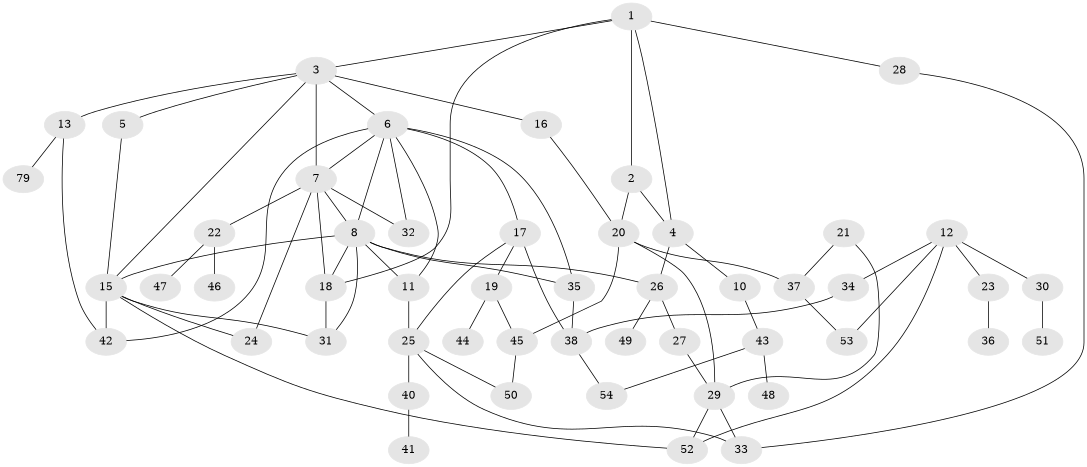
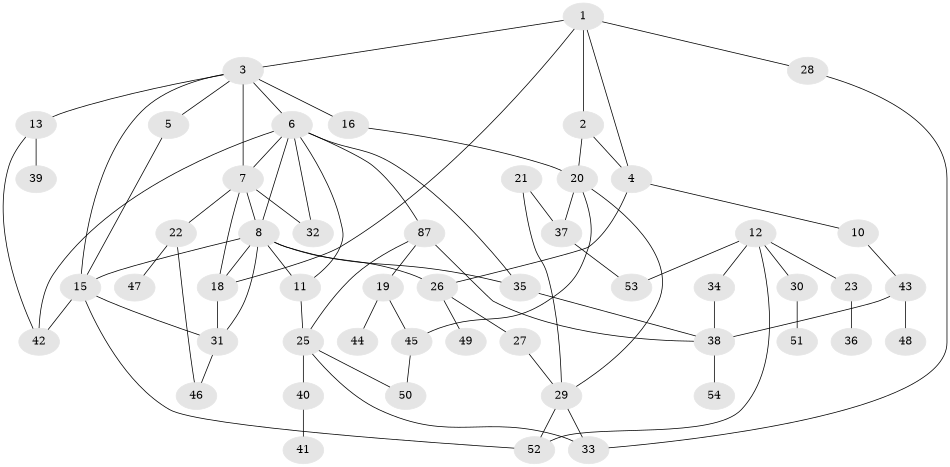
  graph {
    node [color=gray90 style=filled]
    edge [weight=1.0]
    1
    2
    3
    4
    18
    28
    20
    5
    6
    7
    13
    15
    16
    10
    26
    31
    33
    45
    29
    37
    8
    11
-   17
+   17 [label=87]
    32
    35
    42
    22
-   24
-   39 [label=79]
+   39
    52
    43
    27
    49
    25
    19
    38
    46
    47
    12
    23
    30
    34
    53
    44
    54
    48
    40
    50
    36
    51
    21
    41
    1 -- 2
    1 -- 3
    1 -- 4
    1 -- 18
    1 -- 28
    2 -- 4
    2 -- 20
    3 -- 5
    3 -- 6
    3 -- 7
    3 -- 13
    3 -- 15
    3 -- 16
    4 -- 10
    4 -- 26
    18 -- 31
    28 -- 33
    20 -- 45
    20 -- 29
    20 -- 37
    5 -- 15
    6 -- 7
    6 -- 8
    6 -- 11
    6 -- 17
    6 -- 32
    6 -- 35
    6 -- 42
    7 -- 18
    7 -- 8
    7 -- 32
    7 -- 22
-   7 -- 24
    13 -- 42
    13 -- 39
    15 -- 31
    15 -- 42
-   15 -- 24
    15 -- 52
    16 -- 20
    10 -- 43
    26 -- 27
    26 -- 49
+   31 -- 46
    45 -- 50
    29 -- 33
    29 -- 52
    37 -- 53
    8 -- 18
    8 -- 15
    8 -- 26
    8 -- 31
    8 -- 11
    8 -- 35
    11 -- 25
    17 -- 25
    17 -- 19
    17 -- 38
    35 -- 38
    22 -- 46
    22 -- 47
-   43 -- 54
+   43 -- 38
    43 -- 48
    27 -- 29
    25 -- 33
    25 -- 40
    25 -- 50
    19 -- 45
    19 -- 44
    38 -- 54
    12 -- 52
    12 -- 23
    12 -- 30
    12 -- 34
    12 -- 53
    23 -- 36
    30 -- 51
    34 -- 38
    40 -- 41
    21 -- 29
    21 -- 37
  }
